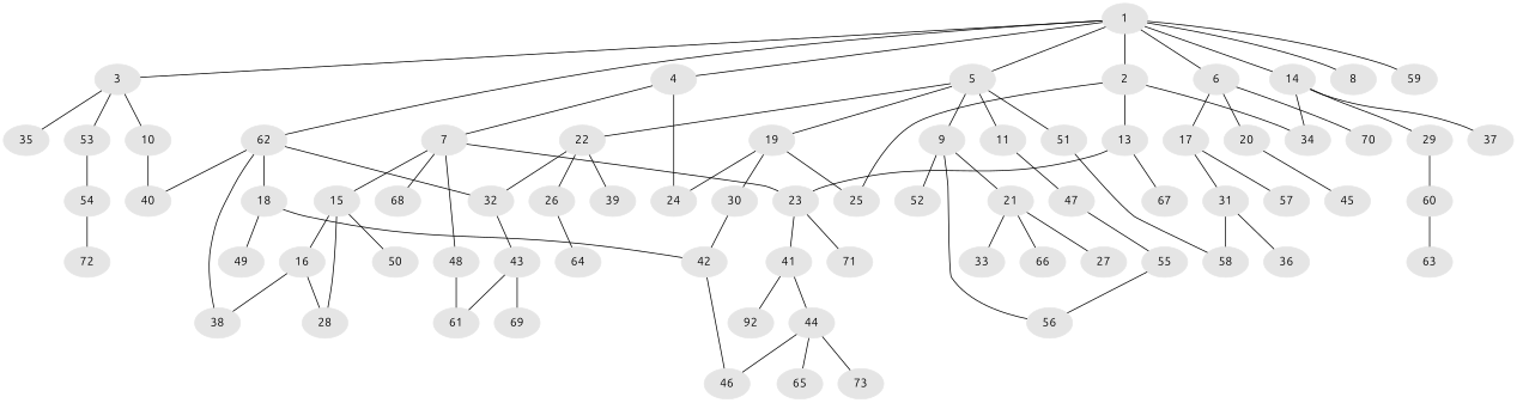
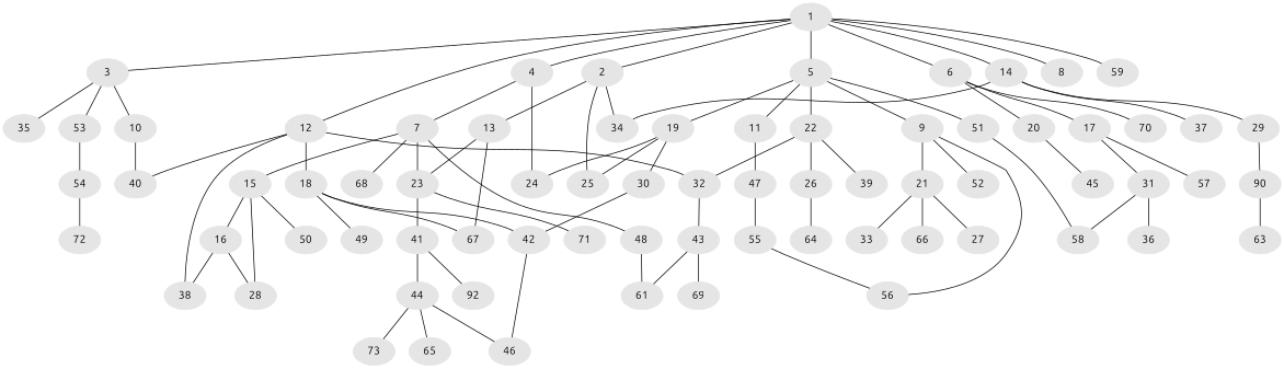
  graph {
    fontname=Ubuntu
    node [color=gray90 fontname=Ubuntu style=filled]
    edge [fontname=Ubuntu]
    1
    2
    3
    4
    5
    6
    8
-   12 [label=62]
+   12
    14
    59
    13
    25
    34
    10
    35
    53
    24
    7
    9
    11
    19
    22
    51
    17
    20
    70
    40
    18
    32
    38
    29
    37
    23
    67
    54
    15
    48
    68
    21
    52
    56
    47
    30
    26
    39
    58
    31
    57
    45
    16
    28
    50
    41
    71
    61
    27
    33
    66
    55
    42
    49
    43
-   60
+   60 [label=90]
    36
    46
    64
    44
    n68 [label=92]
    63
    69
    65
    73
    72
    1 -- 2
    1 -- 3
    1 -- 4
    1 -- 5
    1 -- 6
    1 -- 8
    1 -- 12
    1 -- 14
    1 -- 59
    2 -- 13
    2 -- 25
    2 -- 34
    3 -- 10
    3 -- 35
    3 -- 53
    4 -- 24
    4 -- 7
    5 -- 9
    5 -- 11
    5 -- 19
    5 -- 22
    5 -- 51
    6 -- 17
    6 -- 20
    6 -- 70
    12 -- 40
    12 -- 18
    12 -- 32
    12 -- 38
    14 -- 34
    14 -- 29
    14 -- 37
    13 -- 23
    13 -- 67
    10 -- 40
    53 -- 54
    7 -- 23
    7 -- 15
    7 -- 48
    7 -- 68
    9 -- 21
    9 -- 52
    9 -- 56
    11 -- 47
    19 -- 25
    19 -- 24
    19 -- 30
    22 -- 32
    22 -- 26
    22 -- 39
    51 -- 58
    17 -- 31
    17 -- 57
    20 -- 45
+   18 -- 67
    18 -- 42
    18 -- 49
    32 -- 43
    29 -- 60
    23 -- 41
    23 -- 71
    54 -- 72
    15 -- 16
    15 -- 28
    15 -- 50
    48 -- 61
    21 -- 27
    21 -- 33
    21 -- 66
    47 -- 55
    30 -- 42
    26 -- 64
    31 -- 58
    31 -- 36
    16 -- 38
    16 -- 28
    41 -- 44
    41 -- n68
    55 -- 56
    42 -- 46
    43 -- 61
    43 -- 69
    60 -- 63
    44 -- 46
    44 -- 65
    44 -- 73
  }
